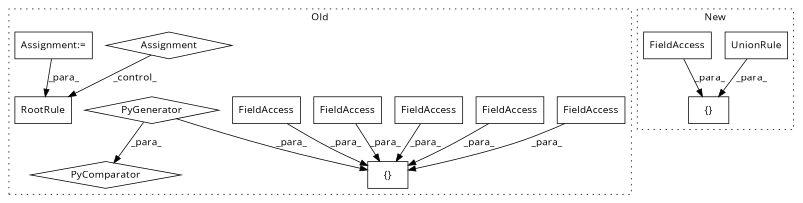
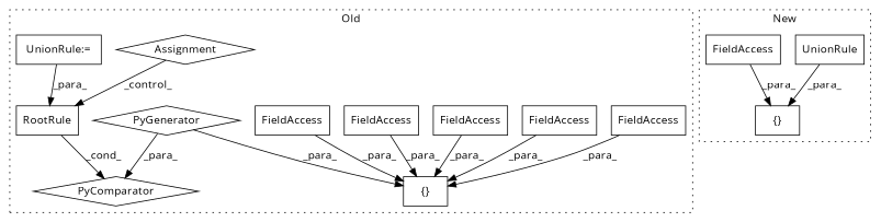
  digraph {
    fontname="Open Sans"
    node [a=22 fontname="Open Sans" l=45 s=2905 shape=box]
    edge [fontname="Open Sans"]
    n1 [a=4 l="1,-3" label="{}" s="2724,3106"]
    n2 [l=20 label=FieldAccess s=2725]
    n3 [a=107 l=130 label=PyGenerator s=2826 shape=diamond]
    n4 [a=113 label=PyComparator shape=diamond]
    n5 [l=14 label=FieldAccess s=2746]
    n6 [l=13 label=FieldAccess s=2788]
    n7 [l=14 label=FieldAccess s=2802]
    n8 [l=14 label=FieldAccess s=2773]
    n9 [a=32 l="9,1" label=RootRule s="2826,2846"]
    n10 [a=25 label=Assignment shape=diamond]
-   n11 [a=7 label="Assignment:="]
+   n11 [a=7 label="UnionRule:="]
    n12 [a=32 l="10,1" label=UnionRule s="2111,2156"]
    n13 [a=4 l="1,1" label="{}" s="2089,2157"]
    n14 [l=20 label=FieldAccess s=2090]
    subgraph cluster_1 {
      label=Old
      style=dotted
      n1
      n2
      n3
      n4
      n5
      n6
      n7
      n8
      n9
      n10
      n11
    }
    subgraph cluster_2 {
      label=New
      style=dotted
      n12
      n13
      n14
    }
    n2 -> n1 [label=_para_]
    n3 -> n1 [label=_para_]
    n3 -> n4 [label=_para_]
    n5 -> n1 [label=_para_]
    n6 -> n1 [label=_para_]
    n7 -> n1 [label=_para_]
    n8 -> n1 [label=_para_]
+   n9 -> n4 [label=_cond_]
    n10 -> n9 [label=_control_]
    n11 -> n9 [label=_para_]
    n12 -> n13 [label=_para_]
    n14 -> n13 [label=_para_]
  }
